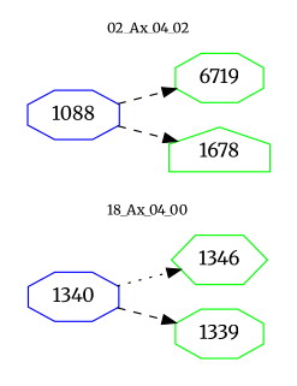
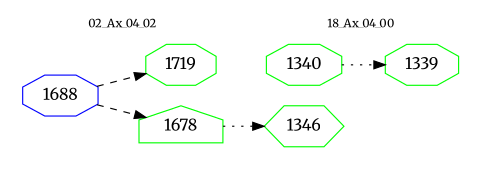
  digraph {
    fontname=Merriweather
    rankdir=LR
    node [color=green fontname=Merriweather shape=octagon]
    edge [color=black fontname=Merriweather style=dotted]
-   n1 [color=blue label=1340]
+   n1 [label=1340]
    n2 [label=1339]
    n3 [label=1346 shape=hexagon]
-   n4 [color=blue label=1088]
+   n4 [color=blue label=1688]
    n5 [label=1678 shape=house]
-   n6 [label=6719]
+   n6 [label=1719]
    subgraph cluster_1 {
      color=white
      fontsize=10
      label="18_Ax_04_00"
      n1
      n2
      n3
    }
    subgraph cluster_2 {
      color=white
      fontsize=10
      label="02_Ax_04_02"
      n4
      n5
      n6
    }
-   n1 -> n2 [style=dashed]
-   n1 -> n3
+   n1 -> n2
+   n5 -> n3
    n4 -> n5 [style=dashed]
    n4 -> n6 [style=dashed]
  }
